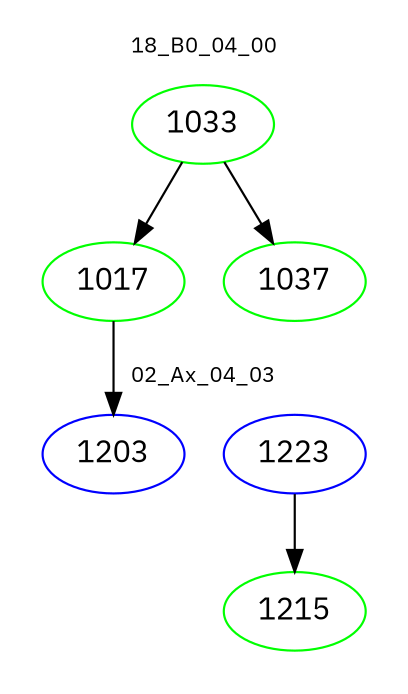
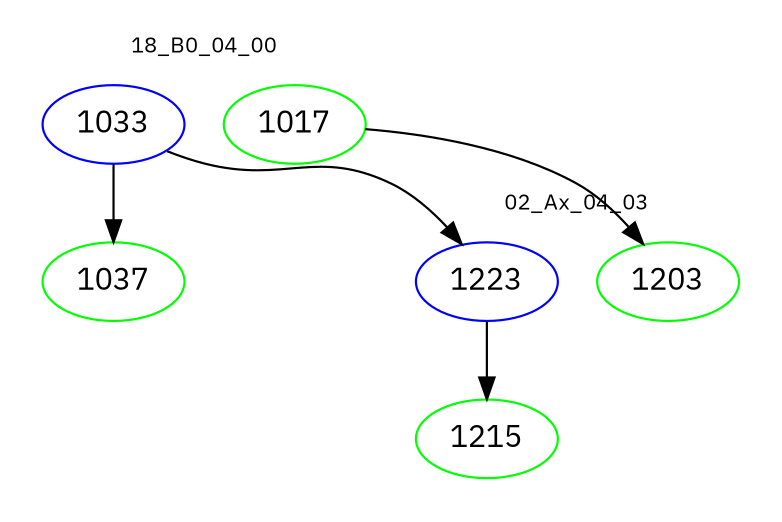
  digraph {
    fontname="IBM Plex Sans"
    node [color=green fontname="IBM Plex Sans"]
    edge [color=black fontname="IBM Plex Sans"]
    n1 [color=blue label=1223]
-   n2 [color=blue label=1203]
+   n2 [label=1203]
    n3 [label=1215]
-   n4 [label=1033]
+   n4 [color=blue label=1033]
    n5 [label=1017]
    n6 [label=1037]
    subgraph cluster_1 {
      color=white
      fontsize=10
      label="02_Ax_04_03"
      n1
      n2
      n3
    }
    subgraph cluster_2 {
      color=white
      fontsize=10
      label="18_B0_04_00"
      n4
      n5
      n6
    }
    n1 -> n3
-   n4 -> n5
+   n4 -> n1
    n4 -> n6
    n5 -> n2
  }
